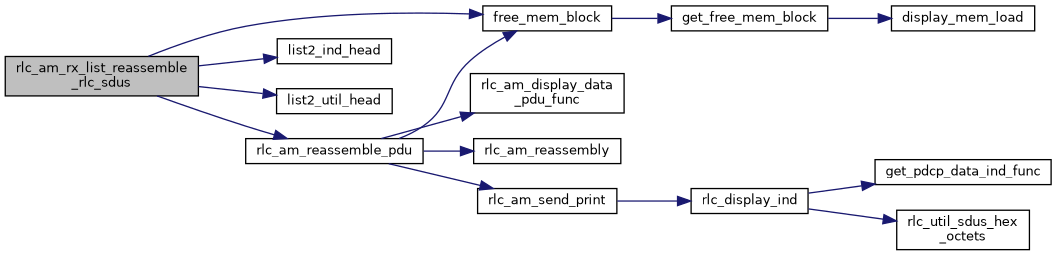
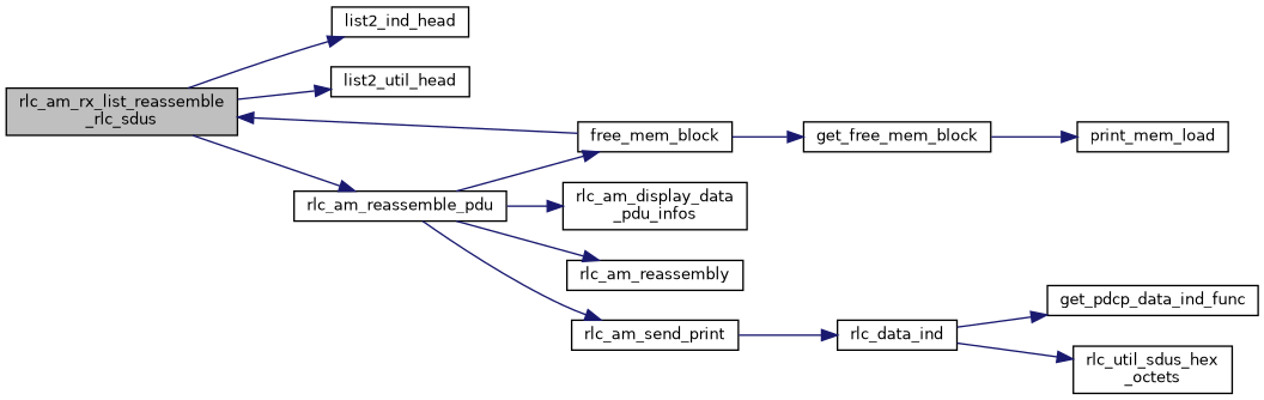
  digraph {
    rankdir=LR
    node [color=black fillcolor=white fontname=Helvetica fontsize=10 shape=record style=filled]
    edge [color=midnightblue fontname=Helvetica fontsize=10 labelfontname=Helvetica labelfontsize=10 style=solid]
    n1 [fillcolor=grey75 fontcolor=black height=0.2 label="rlc_am_rx_list_reassemble\l_rlc_sdus" width=0.4]
    n2 [height=0.2 label=free_mem_block width=0.4]
    n3 [height=0.2 label=list2_ind_head width=0.4]
    n4 [height=0.2 label=list2_util_head width=0.4]
    n5 [height=0.2 label=rlc_am_reassemble_pdu width=0.4]
    n6 [height=0.2 label=get_free_mem_block width=0.4]
-   n7 [height=0.2 label="rlc_am_display_data\l_pdu_func" width=0.4]
+   n7 [height=0.2 label="rlc_am_display_data\l_pdu_infos" width=0.4]
    n8 [height=0.2 label=rlc_am_reassembly width=0.4]
    n9 [height=0.2 label=rlc_am_send_print width=0.4]
-   n10 [height=0.2 label=rlc_display_ind width=0.4]
-   n11 [height=0.2 label=display_mem_load width=0.4]
+   n10 [height=0.2 label=rlc_data_ind width=0.4]
+   n11 [height=0.2 label=print_mem_load width=0.4]
    n12 [height=0.2 label=get_pdcp_data_ind_func width=0.4]
    n13 [height=0.2 label="rlc_util_sdus_hex\l_octets" width=0.4]
-   n1 -> n2
+   n2 -> n1
    n1 -> n3
    n1 -> n4
    n1 -> n5
    n2 -> n6
    n5 -> n2
    n5 -> n7
    n5 -> n8
    n5 -> n9
    n6 -> n11
    n9 -> n10
    n10 -> n12
    n10 -> n13
  }
